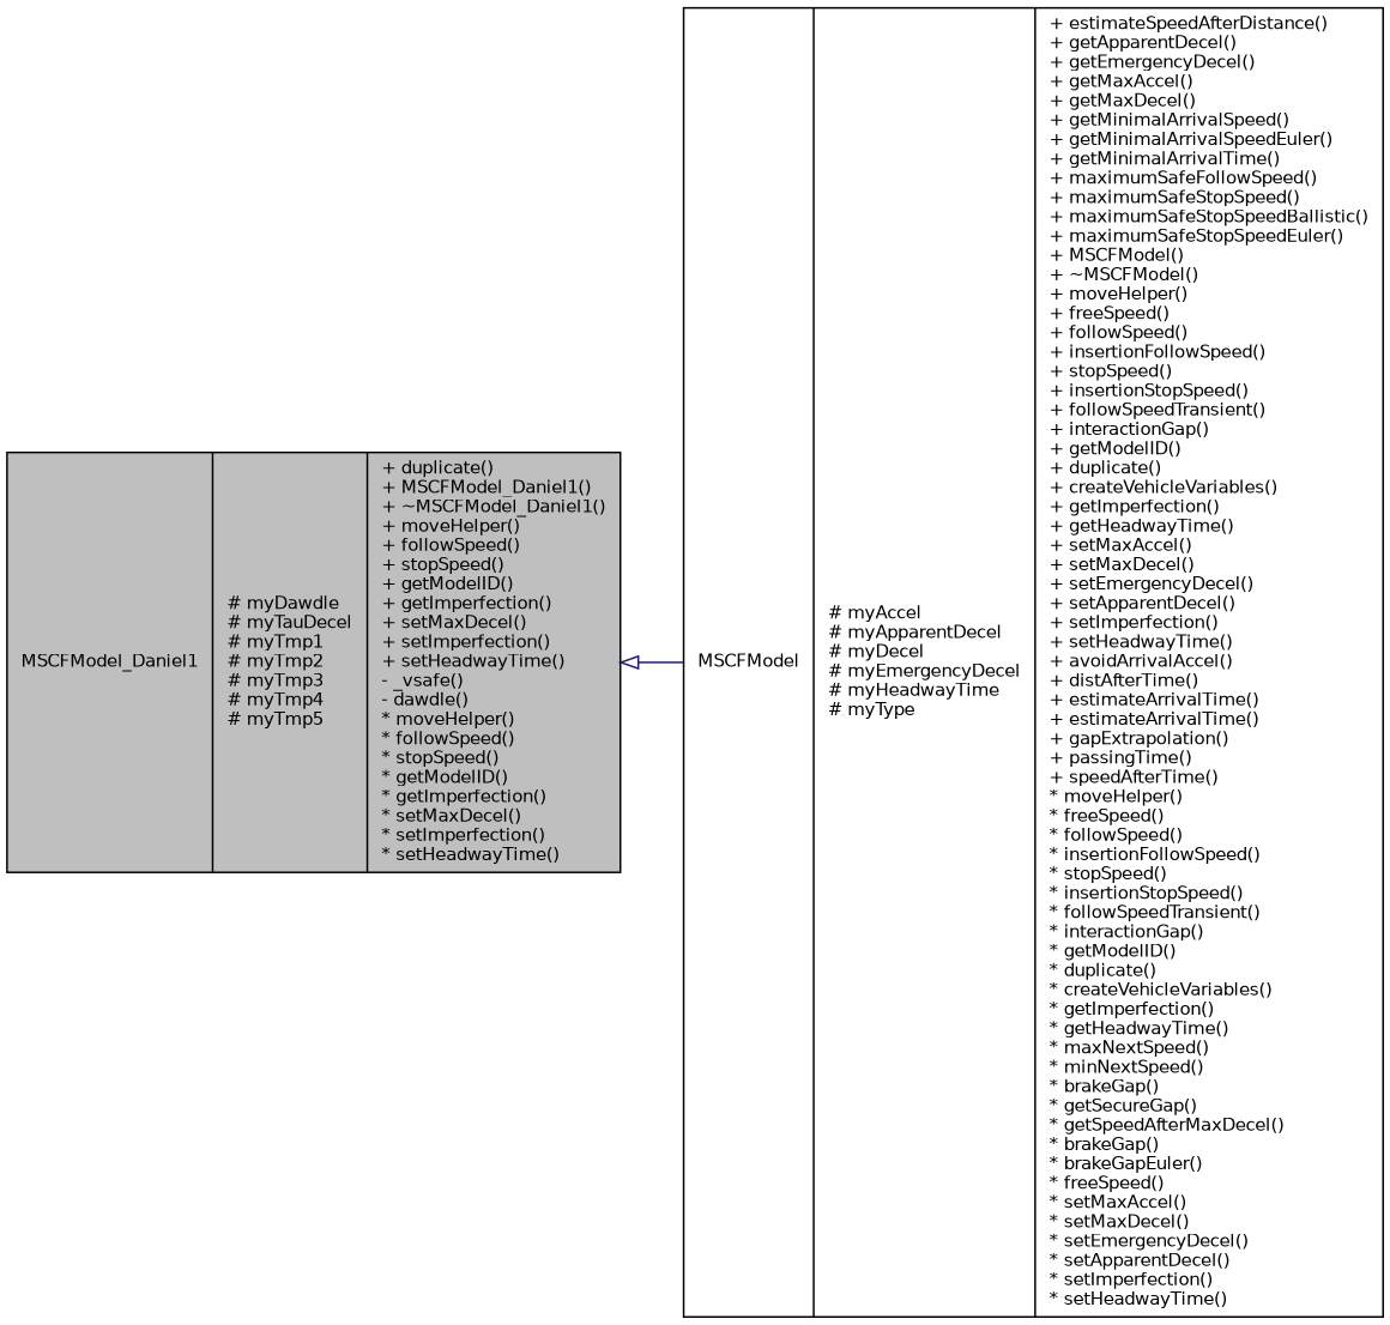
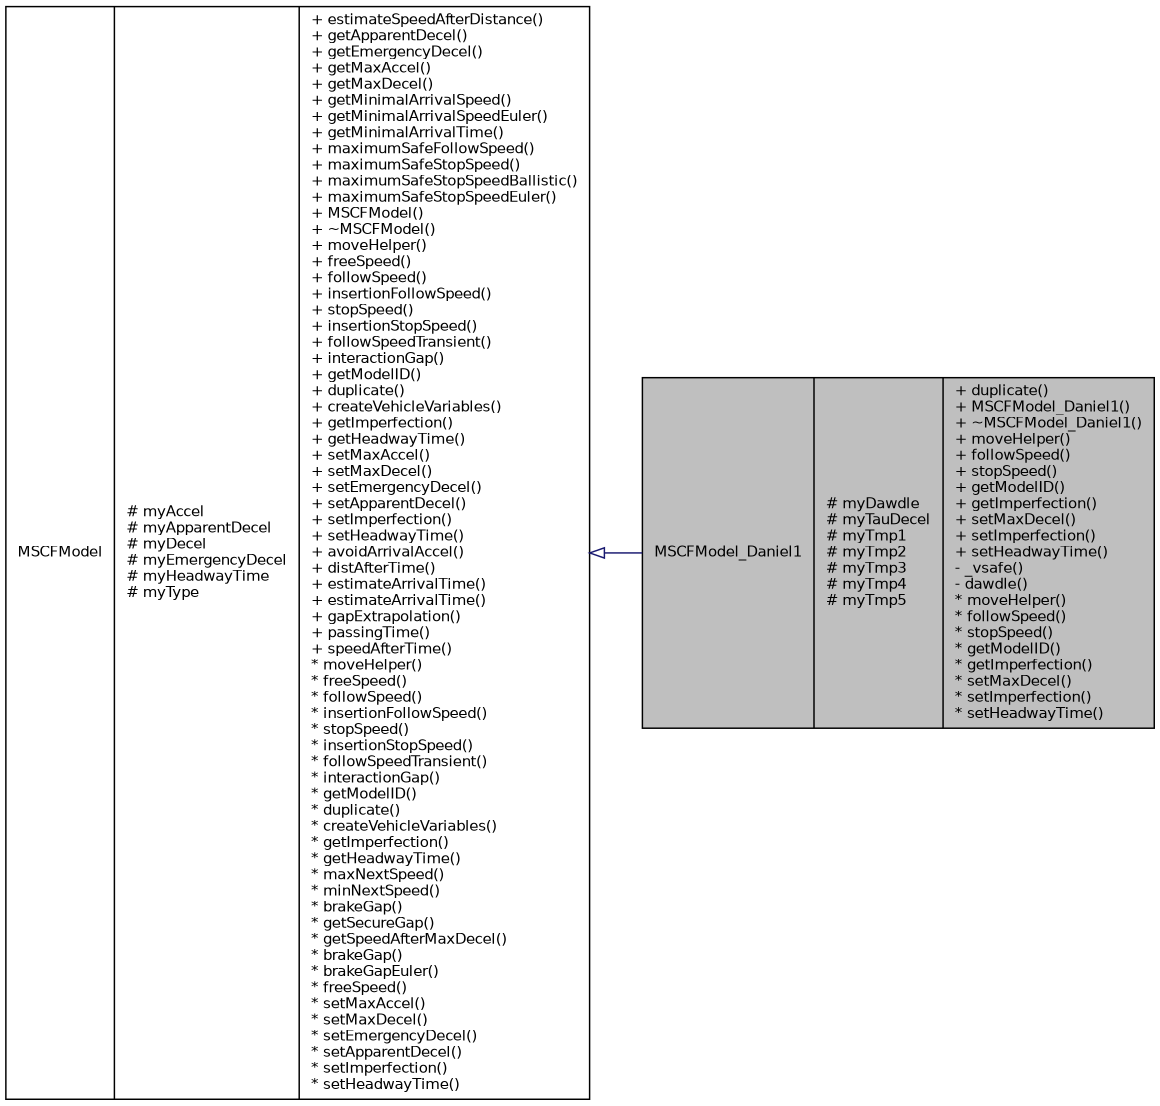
  digraph {
    rankdir=LR
    fontname="DejaVu Sans"
    node [color=black fontname="DejaVu Sans" fontsize=10 shape=record style=filled]
    n1 [fillcolor=grey75 fontcolor=black height=0.2 label="{MSCFModel_Daniel1\n|# myDawdle\l# myTauDecel\l# myTmp1\l# myTmp2\l# myTmp3\l# myTmp4\l# myTmp5\l|+ duplicate()\l+ MSCFModel_Daniel1()\l+ ~MSCFModel_Daniel1()\l+ moveHelper()\l+ followSpeed()\l+ stopSpeed()\l+ getModelID()\l+ getImperfection()\l+ setMaxDecel()\l+ setImperfection()\l+ setHeadwayTime()\l- _vsafe()\l- dawdle()\l* moveHelper()\l* followSpeed()\l* stopSpeed()\l* getModelID()\l* getImperfection()\l* setMaxDecel()\l* setImperfection()\l* setHeadwayTime()\l}" width=0.4]
    n2 [fillcolor=white height=0.2 label="{MSCFModel\n|# myAccel\l# myApparentDecel\l# myDecel\l# myEmergencyDecel\l# myHeadwayTime\l# myType\l|+ estimateSpeedAfterDistance()\l+ getApparentDecel()\l+ getEmergencyDecel()\l+ getMaxAccel()\l+ getMaxDecel()\l+ getMinimalArrivalSpeed()\l+ getMinimalArrivalSpeedEuler()\l+ getMinimalArrivalTime()\l+ maximumSafeFollowSpeed()\l+ maximumSafeStopSpeed()\l+ maximumSafeStopSpeedBallistic()\l+ maximumSafeStopSpeedEuler()\l+ MSCFModel()\l+ ~MSCFModel()\l+ moveHelper()\l+ freeSpeed()\l+ followSpeed()\l+ insertionFollowSpeed()\l+ stopSpeed()\l+ insertionStopSpeed()\l+ followSpeedTransient()\l+ interactionGap()\l+ getModelID()\l+ duplicate()\l+ createVehicleVariables()\l+ getImperfection()\l+ getHeadwayTime()\l+ setMaxAccel()\l+ setMaxDecel()\l+ setEmergencyDecel()\l+ setApparentDecel()\l+ setImperfection()\l+ setHeadwayTime()\l+ avoidArrivalAccel()\l+ distAfterTime()\l+ estimateArrivalTime()\l+ estimateArrivalTime()\l+ gapExtrapolation()\l+ passingTime()\l+ speedAfterTime()\l* moveHelper()\l* freeSpeed()\l* followSpeed()\l* insertionFollowSpeed()\l* stopSpeed()\l* insertionStopSpeed()\l* followSpeedTransient()\l* interactionGap()\l* getModelID()\l* duplicate()\l* createVehicleVariables()\l* getImperfection()\l* getHeadwayTime()\l* maxNextSpeed()\l* minNextSpeed()\l* brakeGap()\l* getSecureGap()\l* getSpeedAfterMaxDecel()\l* brakeGap()\l* brakeGapEuler()\l* freeSpeed()\l* setMaxAccel()\l* setMaxDecel()\l* setEmergencyDecel()\l* setApparentDecel()\l* setImperfection()\l* setHeadwayTime()\l}" width=0.4]
-   n1 -> n2 [arrowtail=onormal color=midnightblue dir=back fontname="DejaVu Sans" fontsize=10 labelfontname=Helvetica labelfontsize=10 style=solid]
+   n2 -> n1 [arrowtail=onormal color=midnightblue dir=back fontname="DejaVu Sans" fontsize=10 labelfontname=Helvetica labelfontsize=10 style=solid]
  }
